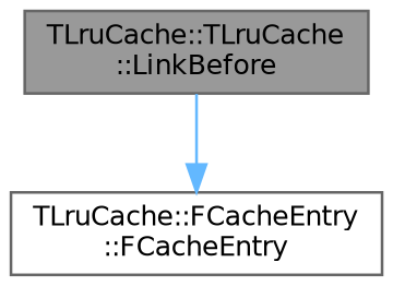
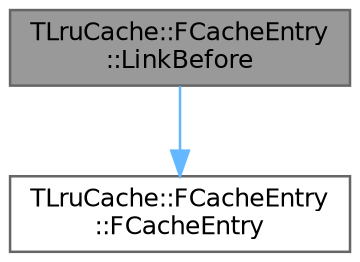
  digraph {
    rankdir=TB
    node [fontname=Helvetica fontsize=10 shape=box style=filled]
-   n1 [color=gray40 fillcolor=grey60 fontcolor=black height=0.2 label="TLruCache::TLruCache\l::LinkBefore" width=0.4]
+   n1 [color=gray40 fillcolor=grey60 fontcolor=black height=0.2 label="TLruCache::FCacheEntry\l::LinkBefore" width=0.4]
    n2 [color=grey40 fillcolor=white height=0.2 label="TLruCache::FCacheEntry\l::FCacheEntry" width=0.4]
    n1 -> n2 [color=steelblue1 fontname=Helvetica fontsize=10 labelfontname=Helvetica labelfontsize=10 style=solid]
  }
